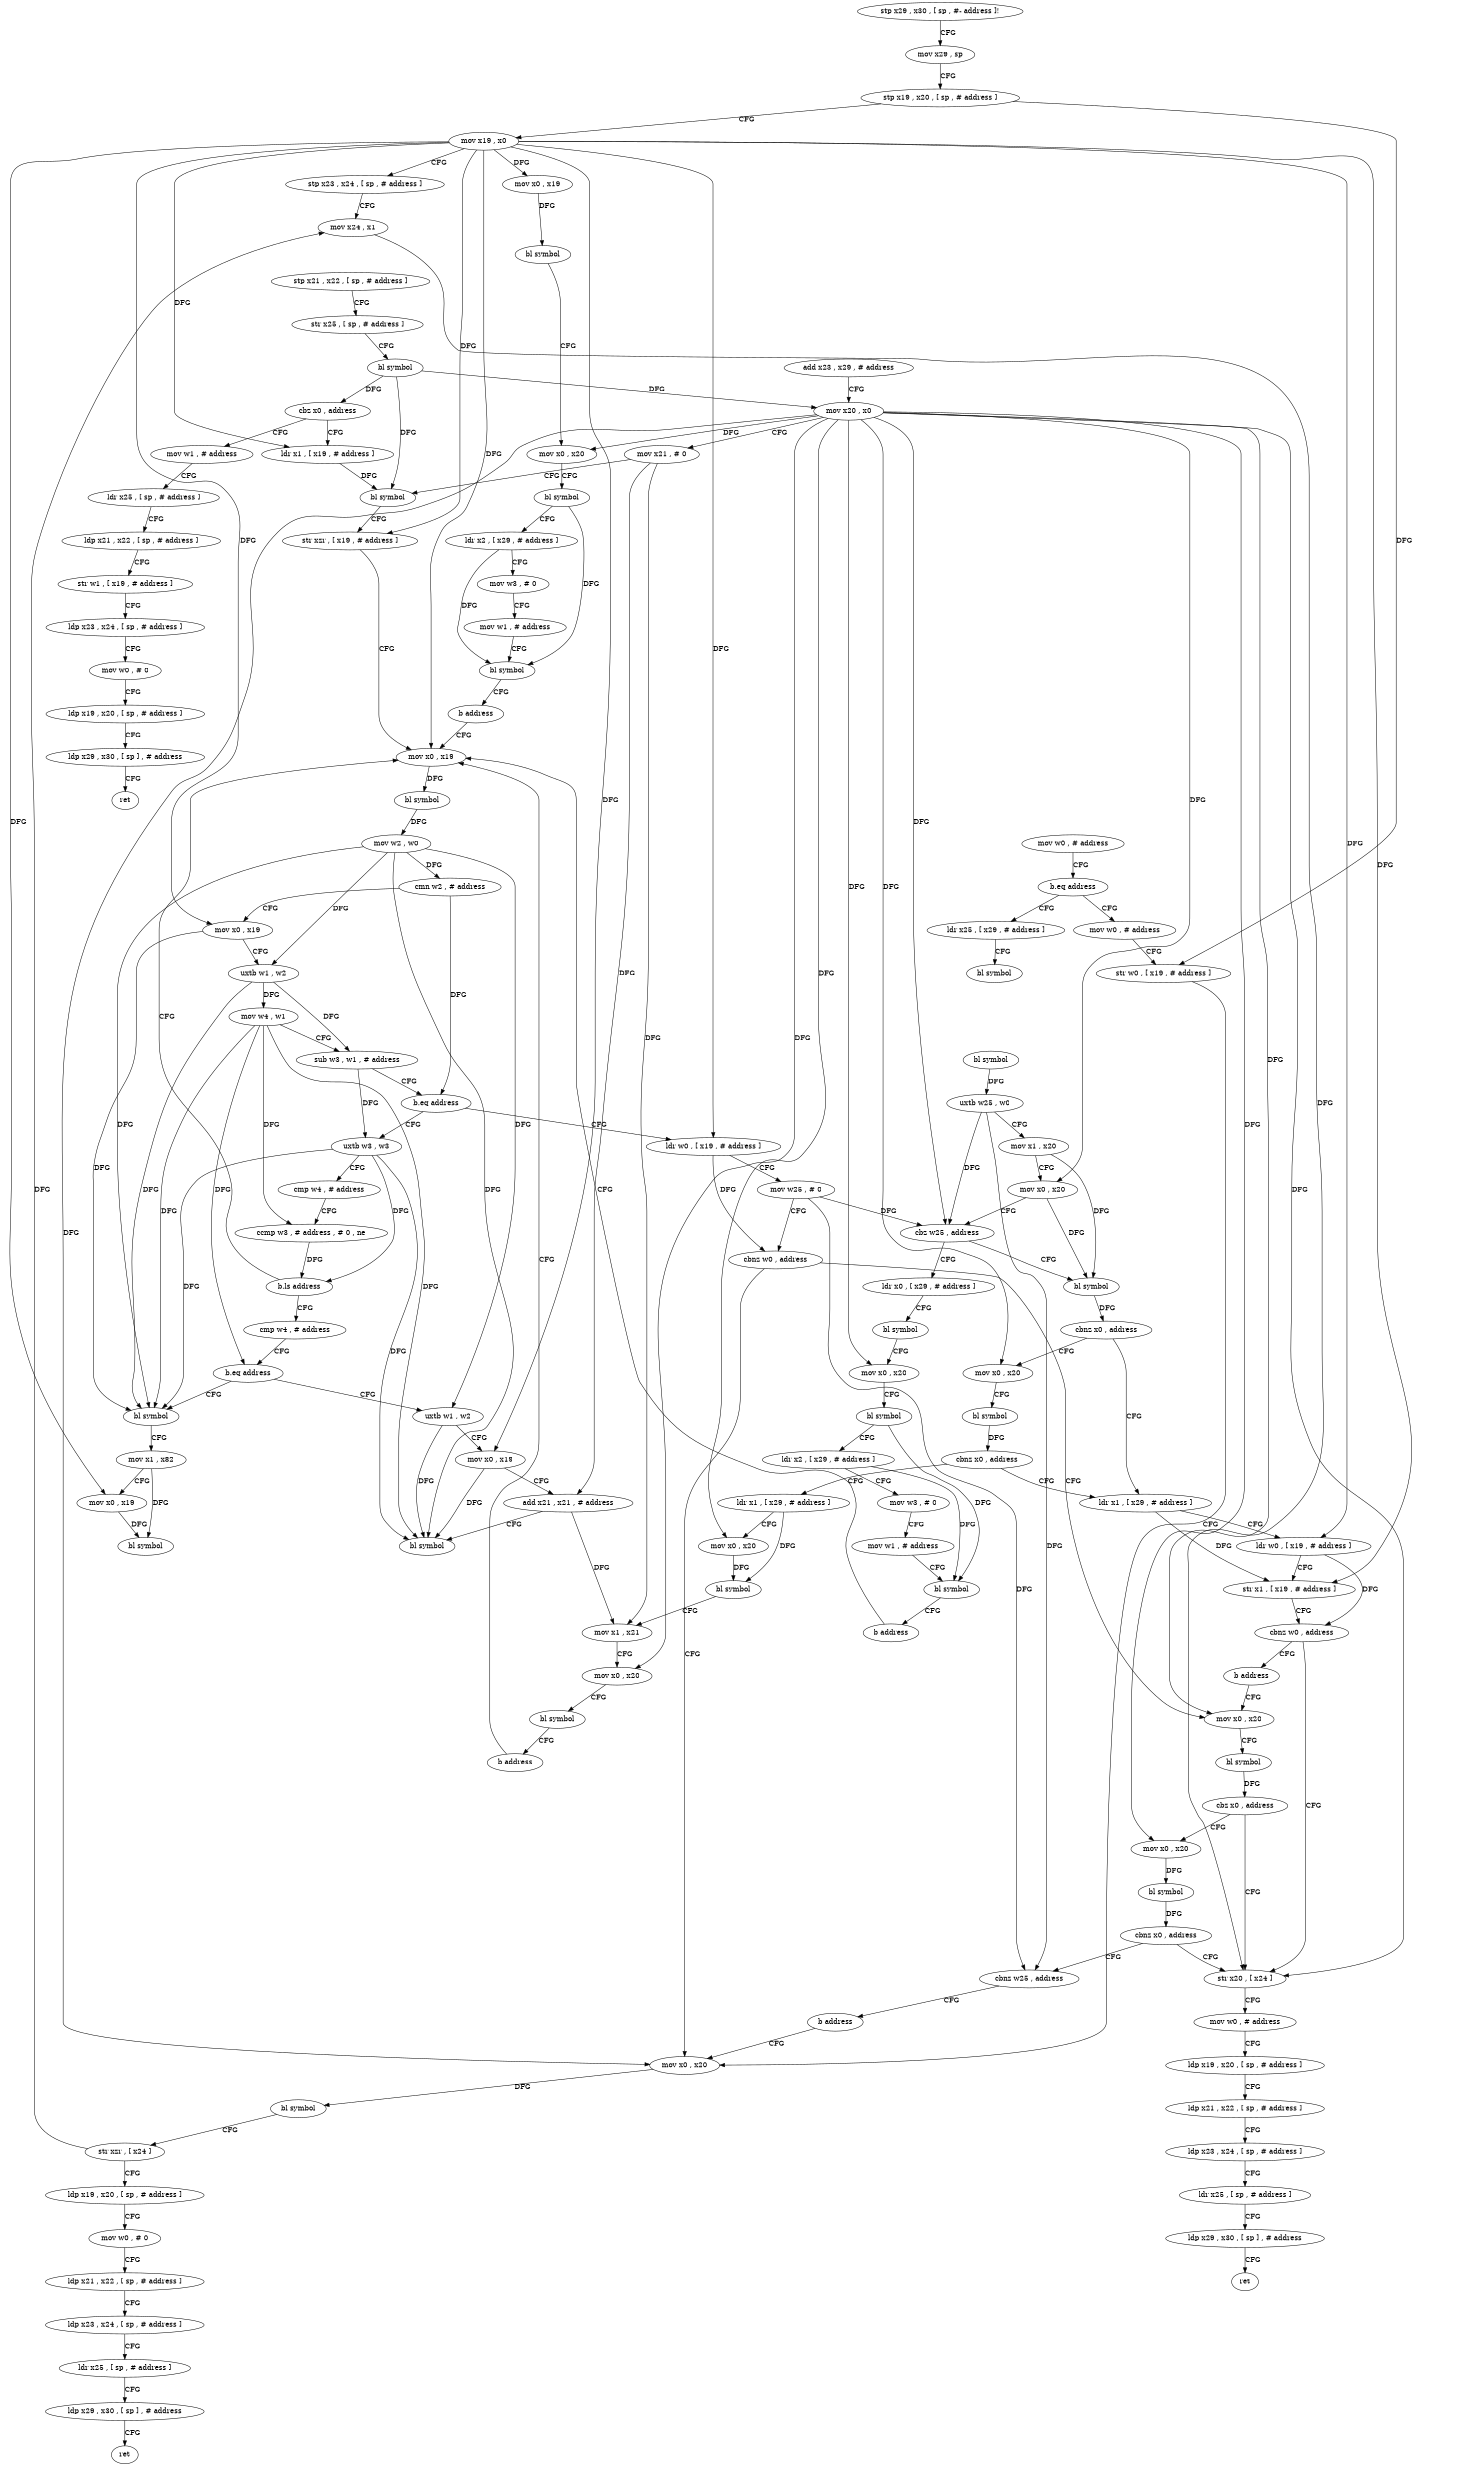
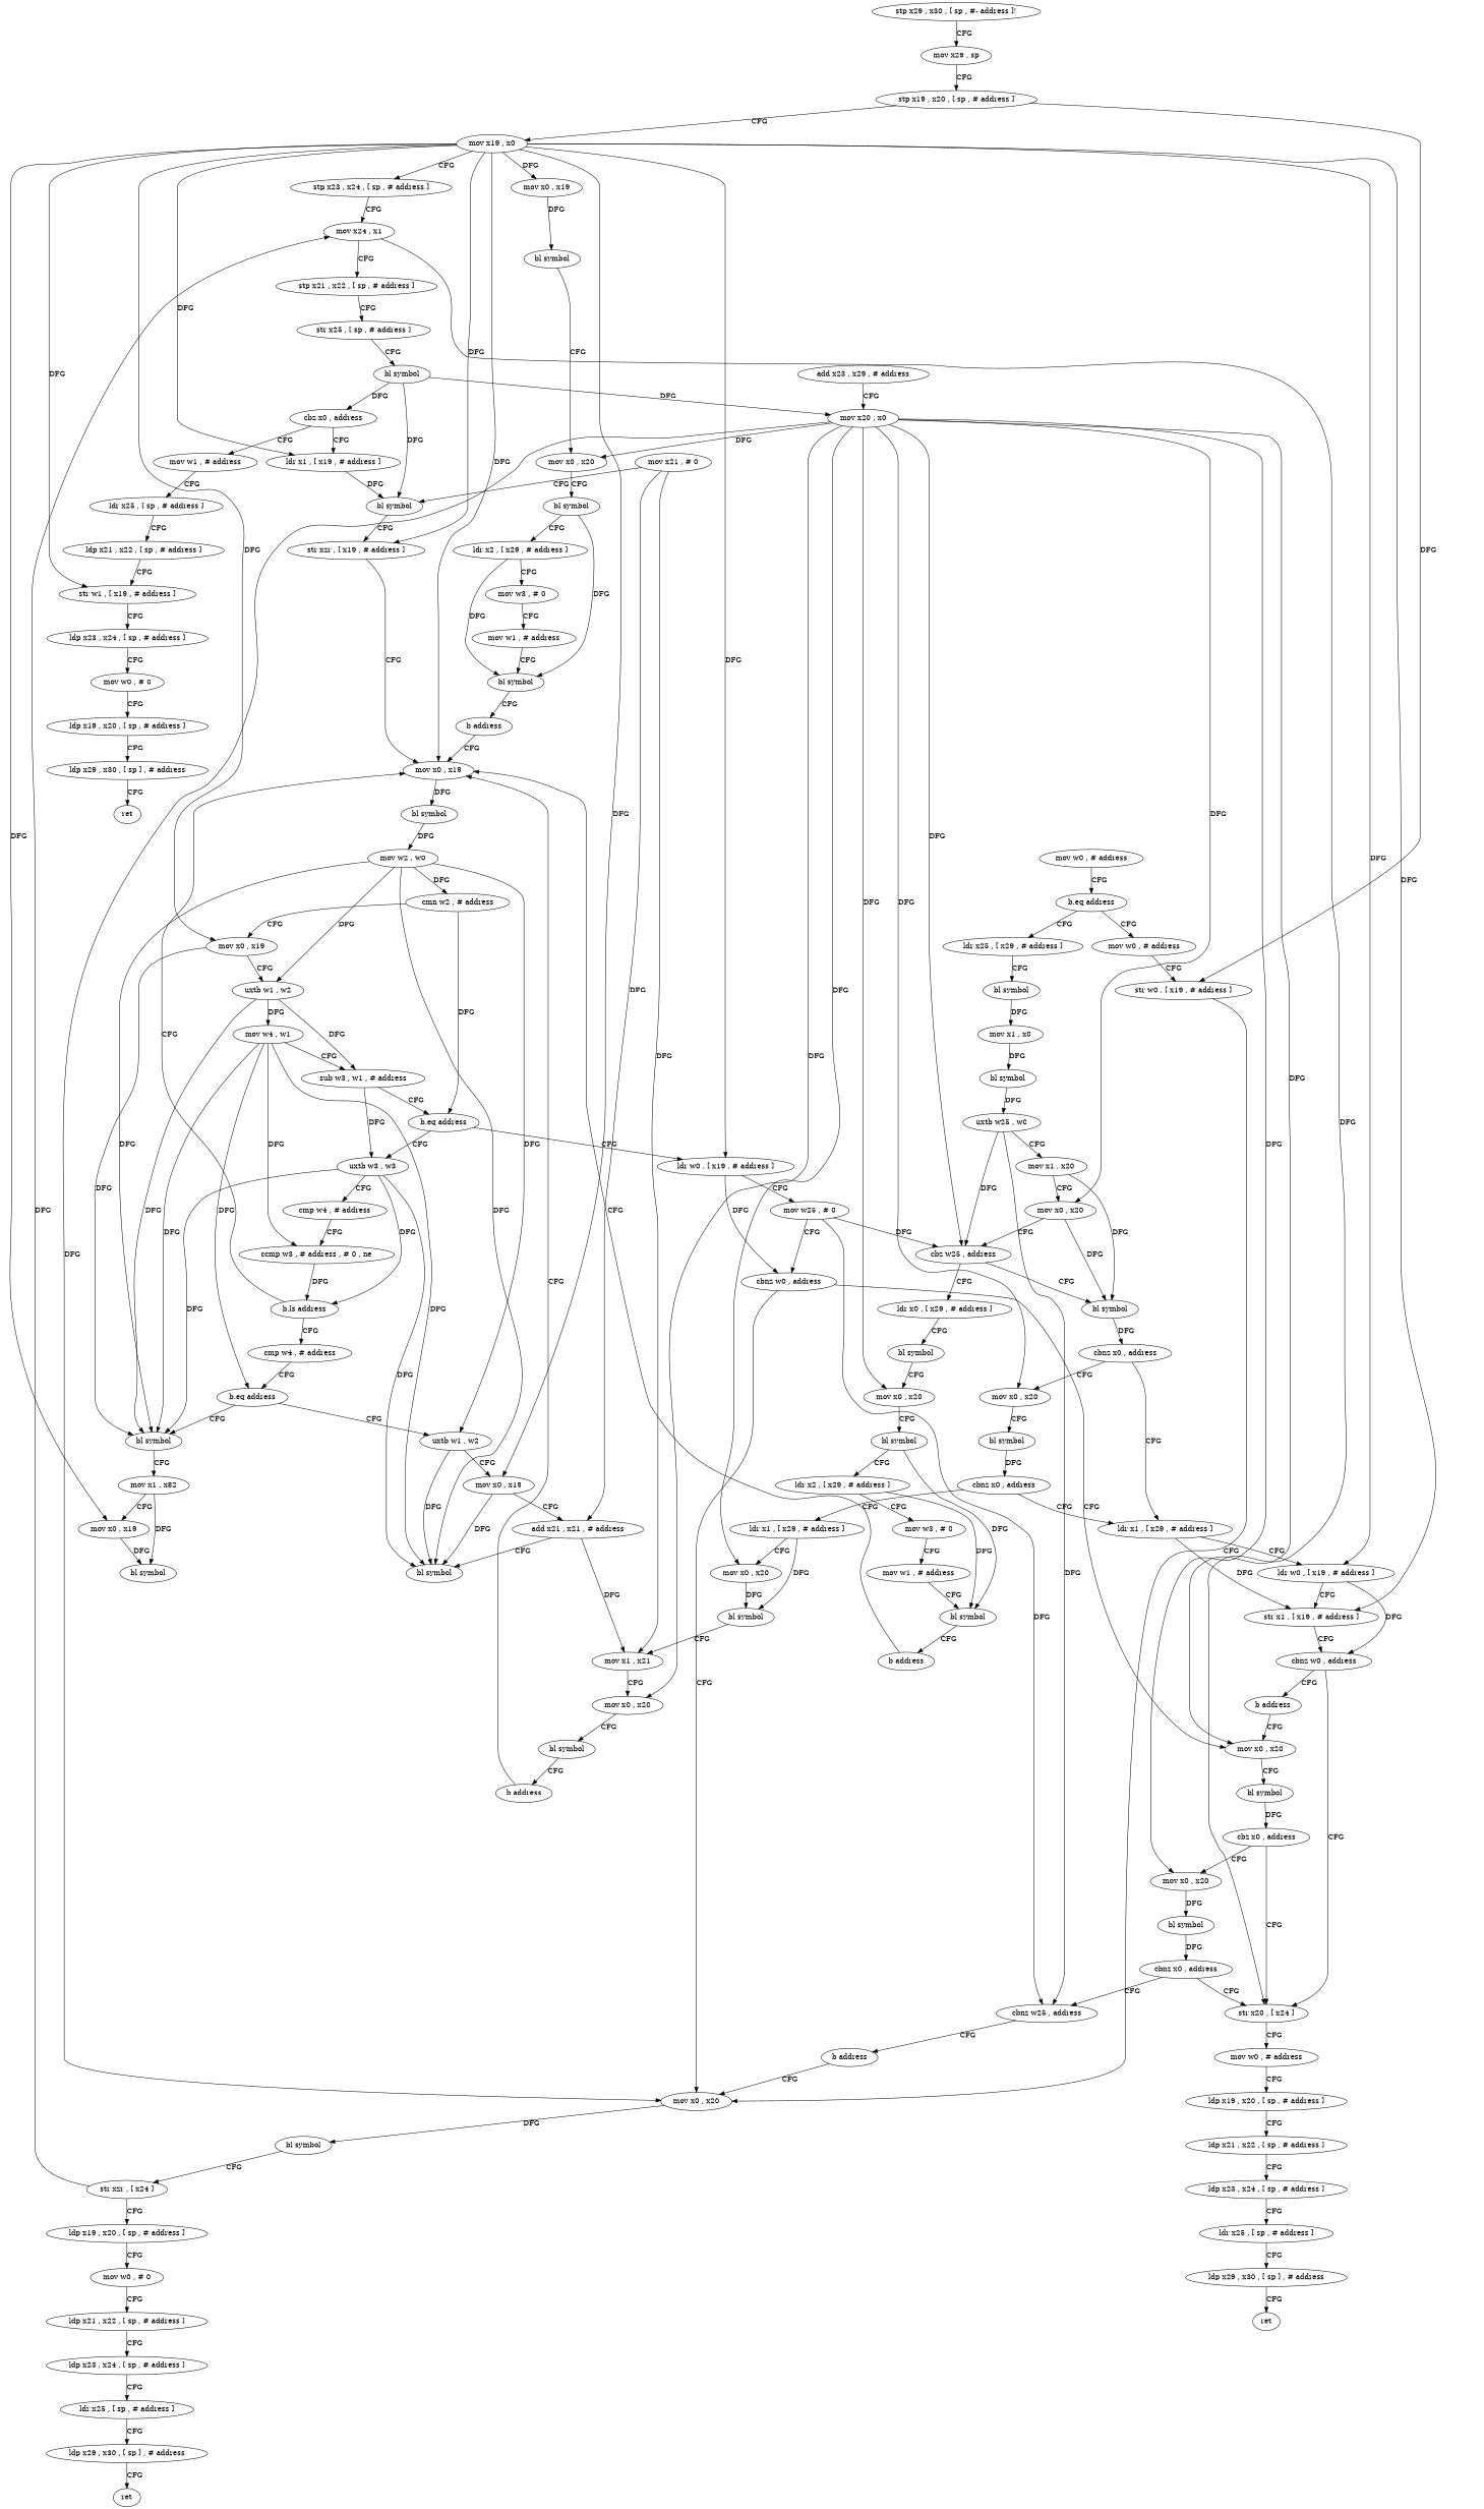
  digraph {
    n1 [label="stp x29 , x30 , [ sp , #- address ]!"]
    n2 [label="mov x29 , sp"]
    n3 [label="stp x19 , x20 , [ sp , # address ]"]
    n4 [label="mov x19 , x0"]
    n5 [label="str w0 , [ x19 , # address ]"]
    n6 [label="stp x23 , x24 , [ sp , # address ]"]
    n7 [label="ldr x1 , [ x19 , # address ]"]
    n8 [label="str w1 , [ x19 , # address ]"]
    n9 [label="str xzr , [ x19 , # address ]"]
    n10 [label="mov x0 , x19"]
    n11 [label="ldr w0 , [ x19 , # address ]"]
    n12 [label="mov x0 , x19"]
    n13 [label="mov x0 , x19"]
    n14 [label="mov x0 , x19"]
    n15 [label="mov x0 , x19"]
    n16 [label="ldr w0 , [ x19 , # address ]"]
    n17 [label="str x1 , [ x19 , # address ]"]
    n18 [label="mov x24 , x1"]
    n19 [label="bl symbol"]
    n20 [label="ldp x23 , x24 , [ sp , # address ]"]
    n21 [label="bl symbol"]
    n22 [label="mov w25 , # 0"]
    n23 [label="cbnz w0 , address"]
    n24 [label="bl symbol"]
    n25 [label="uxtb w1 , w2"]
    n26 [label="add x21 , x21 , # address"]
    n27 [label="bl symbol"]
    n28 [label="bl symbol"]
    n29 [label="bl symbol"]
    n30 [label="mov x0 , x20"]
    n31 [label="cbnz w0 , address"]
    n32 [label="stp x21 , x22 , [ sp , # address ]"]
    n33 [label="str x20 , [ x24 ]"]
    n34 [label="str x25 , [ sp , # address ]"]
    n35 [label="str xzr , [ x24 ]"]
    n36 [label="ldp x19 , x20 , [ sp , # address ]"]
    n37 [label="mov w0 , # address"]
    n38 [label="bl symbol"]
    n39 [label="cbz x0 , address"]
    n40 [label="mov x20 , x0"]
    n41 [label="mov w1 , # address"]
    n42 [label="mov x21 , # 0"]
    n43 [label="mov x0 , x20"]
    n44 [label="mov x0 , x20"]
    n45 [label="mov x0 , x20"]
    n46 [label="mov x0 , x20"]
    n47 [label="mov x0 , x20"]
    n48 [label="mov x0 , x20"]
    n49 [label="mov x0 , x20"]
    n50 [label="mov x0 , x20"]
    n51 [label="cbz w25 , address"]
    n52 [label="ldr x25 , [ sp , # address ]"]
    n53 [label="ldp x21 , x22 , [ sp , # address ]"]
    n54 [label="mov w0 , # 0"]
    n55 [label="ldp x19 , x20 , [ sp , # address ]"]
    n56 [label="ldp x29 , x30 , [ sp ] , # address"]
    n57 [label=ret]
    n58 [label="add x23 , x29 , # address"]
    n59 [label="mov x1 , x21"]
    n60 [label="bl symbol"]
    n61 [label="bl symbol"]
    n62 [label="bl symbol"]
    n63 [label="bl symbol"]
    n64 [label="mov x1 , x20"]
    n65 [label="bl symbol"]
    n66 [label="bl symbol"]
    n67 [label="bl symbol"]
    n68 [label="bl symbol"]
    n69 [label="bl symbol"]
    n70 [label="mov w2 , w0"]
    n71 [label="cbnz w25 , address"]
    n72 [label="b address"]
    n73 [label="ldr x0 , [ x29 , # address ]"]
    n74 [label="cbz x0 , address"]
    n75 [label="uxtb w3 , w3"]
    n76 [label="cmp w4 , # address"]
    n77 [label="b.ls address"]
    n78 [label="ccmp w3 , # address , # 0 , ne"]
    n79 [label="mov x1 , x82"]
    n80 [label="cmp w4 , # address"]
    n81 [label="b.eq address"]
    n82 [label="uxtb w1 , w2"]
    n83 [label="mov w0 , # 0"]
    n84 [label="ldp x21 , x22 , [ sp , # address ]"]
    n85 [label="ldp x23 , x24 , [ sp , # address ]"]
    n86 [label="ldr x25 , [ sp , # address ]"]
    n87 [label="ldp x29 , x30 , [ sp ] , # address"]
    n88 [label=ret]
    n89 [label="cbnz x0 , address"]
    n90 [label="ldp x19 , x20 , [ sp , # address ]"]
    n91 [label="cmn w2 , # address"]
    n92 [label="b.eq address"]
    n93 [label="mov w4 , w1"]
    n94 [label="sub w3 , w1 , # address"]
    n95 [label="ldp x21 , x22 , [ sp , # address ]"]
    n96 [label="ldp x23 , x24 , [ sp , # address ]"]
    n97 [label="ldr x25 , [ sp , # address ]"]
    n98 [label="ldp x29 , x30 , [ sp ] , # address"]
    n99 [label=ret]
    n100 [label="ldr x2 , [ x29 , # address ]"]
    n101 [label="bl symbol"]
    n102 [label="mov w3 , # 0"]
    n103 [label="b address"]
    n104 [label="mov w1 , # address"]
    n105 [label="mov w0 , # address"]
    n106 [label="b.eq address"]
    n107 [label="mov w0 , # address"]
    n108 [label="ldr x25 , [ x29 , # address ]"]
    n109 [label="bl symbol"]
+   n110 [label="mov x1 , x0"]
    n111 [label="bl symbol"]
    n112 [label="uxtb w25 , w0"]
    n113 [label="cbnz x0 , address"]
    n114 [label="bl symbol"]
    n115 [label="ldr x1 , [ x29 , # address ]"]
    n116 [label="ldr x2 , [ x29 , # address ]"]
    n117 [label="bl symbol"]
    n118 [label="mov w3 , # 0"]
    n119 [label="b address"]
    n120 [label="mov w1 , # address"]
    n121 [label="cbnz x0 , address"]
    n122 [label="b address"]
    n123 [label="ldr x1 , [ x29 , # address ]"]
    n124 [label="b address"]
    n1 -> n2 [label=CFG]
    n2 -> n3 [label=CFG]
    n3 -> n4 [label=CFG]
    n3 -> n5 [label=DFG]
    n4 -> n6 [label=CFG]
    n4 -> n7 [label=DFG]
+   n4 -> n8 [label=DFG]
    n4 -> n9 [label=DFG]
    n4 -> n10 [label=DFG]
    n4 -> n11 [label=DFG]
    n4 -> n12 [label=DFG]
    n4 -> n13 [label=DFG]
    n4 -> n14 [label=DFG]
    n4 -> n15 [label=DFG]
    n4 -> n16 [label=DFG]
    n4 -> n17 [label=DFG]
    n5 -> n30 [label=CFG]
    n6 -> n18 [label=CFG]
    n7 -> n19 [label=DFG]
    n8 -> n20 [label=CFG]
    n9 -> n10 [label=CFG]
    n10 -> n21 [label=DFG]
    n11 -> n22 [label=CFG]
    n11 -> n23 [label=DFG]
    n12 -> n24 [label=DFG]
    n12 -> n25 [label=CFG]
    n13 -> n26 [label=CFG]
    n13 -> n27 [label=DFG]
    n14 -> n28 [label=DFG]
    n15 -> n29 [label=DFG]
    n16 -> n17 [label=CFG]
    n16 -> n31 [label=DFG]
    n17 -> n31 [label=CFG]
+   n18 -> n32 [label=CFG]
    n18 -> n33 [label=DFG]
    n19 -> n9 [label=CFG]
    n20 -> n54 [label=CFG]
    n21 -> n70 [label=DFG]
    n22 -> n23 [label=CFG]
    n22 -> n51 [label=DFG]
    n22 -> n71 [label=DFG]
    n23 -> n30 [label=CFG]
    n23 -> n43 [label=CFG]
    n24 -> n79 [label=CFG]
    n25 -> n24 [label=DFG]
    n25 -> n93 [label=DFG]
    n25 -> n94 [label=DFG]
    n26 -> n27 [label=CFG]
    n26 -> n59 [label=DFG]
    n28 -> n45 [label=CFG]
    n30 -> n60 [label=DFG]
    n31 -> n33 [label=CFG]
    n31 -> n122 [label=CFG]
    n32 -> n34 [label=CFG]
    n33 -> n37 [label=CFG]
    n34 -> n38 [label=CFG]
    n35 -> n18 [label=DFG]
    n35 -> n36 [label=CFG]
    n36 -> n83 [label=CFG]
    n37 -> n90 [label=CFG]
    n38 -> n19 [label=DFG]
    n38 -> n39 [label=DFG]
    n38 -> n40 [label=DFG]
    n39 -> n7 [label=CFG]
    n39 -> n41 [label=CFG]
    n40 -> n30 [label=DFG]
-   n40 -> n33 [label=DFG]
-   n40 -> n42 [label=CFG]
    n40 -> n43 [label=DFG]
    n40 -> n44 [label=DFG]
    n40 -> n45 [label=DFG]
    n40 -> n46 [label=DFG]
    n40 -> n47 [label=DFG]
    n40 -> n48 [label=DFG]
    n40 -> n49 [label=DFG]
    n40 -> n50 [label=DFG]
    n40 -> n51 [label=DFG]
    n41 -> n52 [label=CFG]
    n42 -> n19 [label=CFG]
    n42 -> n26 [label=DFG]
    n42 -> n59 [label=DFG]
    n43 -> n61 [label=CFG]
    n44 -> n62 [label=DFG]
    n45 -> n63 [label=CFG]
    n46 -> n51 [label=CFG]
    n46 -> n65 [label=DFG]
    n47 -> n66 [label=CFG]
    n48 -> n67 [label=CFG]
    n49 -> n68 [label=DFG]
    n50 -> n69 [label=CFG]
    n51 -> n65 [label=CFG]
    n51 -> n73 [label=CFG]
    n52 -> n53 [label=CFG]
    n53 -> n8 [label=CFG]
    n54 -> n55 [label=CFG]
    n55 -> n56 [label=CFG]
    n56 -> n57 [label=CFG]
    n58 -> n40 [label=CFG]
    n59 -> n50 [label=CFG]
    n60 -> n35 [label=CFG]
    n61 -> n74 [label=DFG]
    n62 -> n89 [label=DFG]
    n63 -> n100 [label=CFG]
    n63 -> n101 [label=DFG]
    n64 -> n46 [label=CFG]
    n64 -> n65 [label=DFG]
    n65 -> n113 [label=DFG]
    n66 -> n116 [label=CFG]
    n66 -> n117 [label=DFG]
    n67 -> n121 [label=DFG]
    n68 -> n59 [label=CFG]
    n69 -> n124 [label=CFG]
    n70 -> n24 [label=DFG]
    n70 -> n25 [label=DFG]
    n70 -> n27 [label=DFG]
    n70 -> n82 [label=DFG]
    n70 -> n91 [label=DFG]
    n71 -> n72 [label=CFG]
    n72 -> n30 [label=CFG]
    n73 -> n114 [label=CFG]
    n74 -> n33 [label=CFG]
    n74 -> n44 [label=CFG]
    n75 -> n24 [label=DFG]
    n75 -> n27 [label=DFG]
    n75 -> n76 [label=CFG]
    n75 -> n77 [label=DFG]
    n76 -> n78 [label=CFG]
    n77 -> n10 [label=CFG]
    n77 -> n80 [label=CFG]
    n78 -> n77 [label=DFG]
    n79 -> n15 [label=CFG]
    n79 -> n29 [label=DFG]
    n80 -> n81 [label=CFG]
    n81 -> n24 [label=CFG]
    n81 -> n82 [label=CFG]
    n82 -> n13 [label=CFG]
    n82 -> n27 [label=DFG]
    n83 -> n84 [label=CFG]
    n84 -> n85 [label=CFG]
    n85 -> n86 [label=CFG]
    n86 -> n87 [label=CFG]
    n87 -> n88 [label=CFG]
    n89 -> n33 [label=CFG]
    n89 -> n71 [label=CFG]
    n90 -> n95 [label=CFG]
    n91 -> n12 [label=CFG]
    n91 -> n92 [label=DFG]
    n92 -> n11 [label=CFG]
    n92 -> n75 [label=CFG]
    n93 -> n24 [label=DFG]
    n93 -> n27 [label=DFG]
    n93 -> n78 [label=DFG]
    n93 -> n81 [label=DFG]
    n93 -> n94 [label=CFG]
    n94 -> n75 [label=DFG]
    n94 -> n92 [label=CFG]
    n95 -> n96 [label=CFG]
    n96 -> n97 [label=CFG]
    n97 -> n98 [label=CFG]
    n98 -> n99 [label=CFG]
    n100 -> n101 [label=DFG]
    n100 -> n102 [label=CFG]
    n101 -> n103 [label=CFG]
    n102 -> n104 [label=CFG]
    n103 -> n10 [label=CFG]
    n104 -> n101 [label=CFG]
    n105 -> n106 [label=CFG]
    n106 -> n107 [label=CFG]
    n106 -> n108 [label=CFG]
    n107 -> n5 [label=CFG]
    n108 -> n109 [label=CFG]
+   n109 -> n110 [label=DFG]
+   n110 -> n111 [label=DFG]
    n111 -> n112 [label=DFG]
    n112 -> n51 [label=DFG]
    n112 -> n64 [label=CFG]
    n112 -> n71 [label=DFG]
    n113 -> n48 [label=CFG]
    n113 -> n115 [label=CFG]
    n114 -> n47 [label=CFG]
    n115 -> n16 [label=CFG]
    n115 -> n17 [label=DFG]
    n116 -> n117 [label=DFG]
    n116 -> n118 [label=CFG]
    n117 -> n119 [label=CFG]
    n118 -> n120 [label=CFG]
    n119 -> n10 [label=CFG]
    n120 -> n117 [label=CFG]
    n121 -> n115 [label=CFG]
    n121 -> n123 [label=CFG]
    n122 -> n43 [label=CFG]
    n123 -> n49 [label=CFG]
    n123 -> n68 [label=DFG]
    n124 -> n10 [label=CFG]
  }
